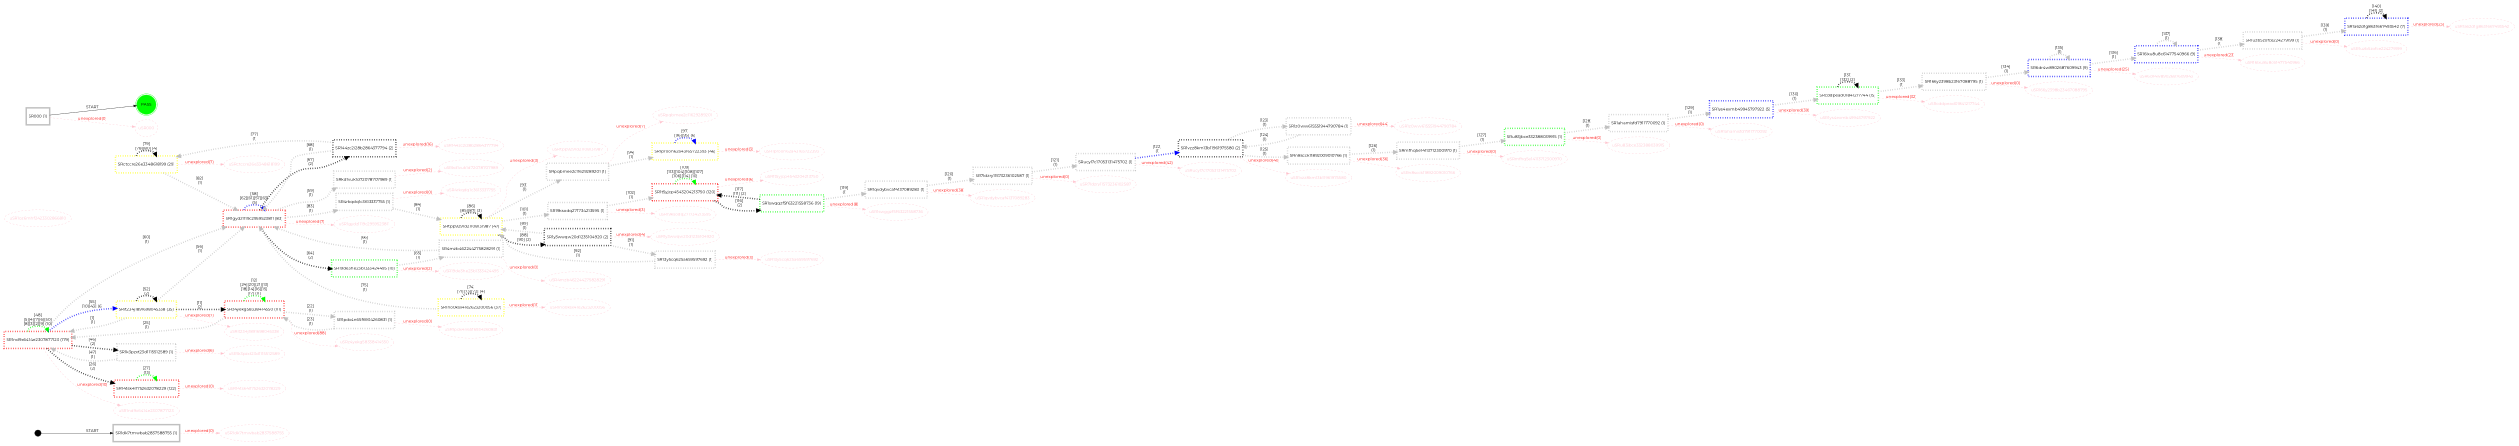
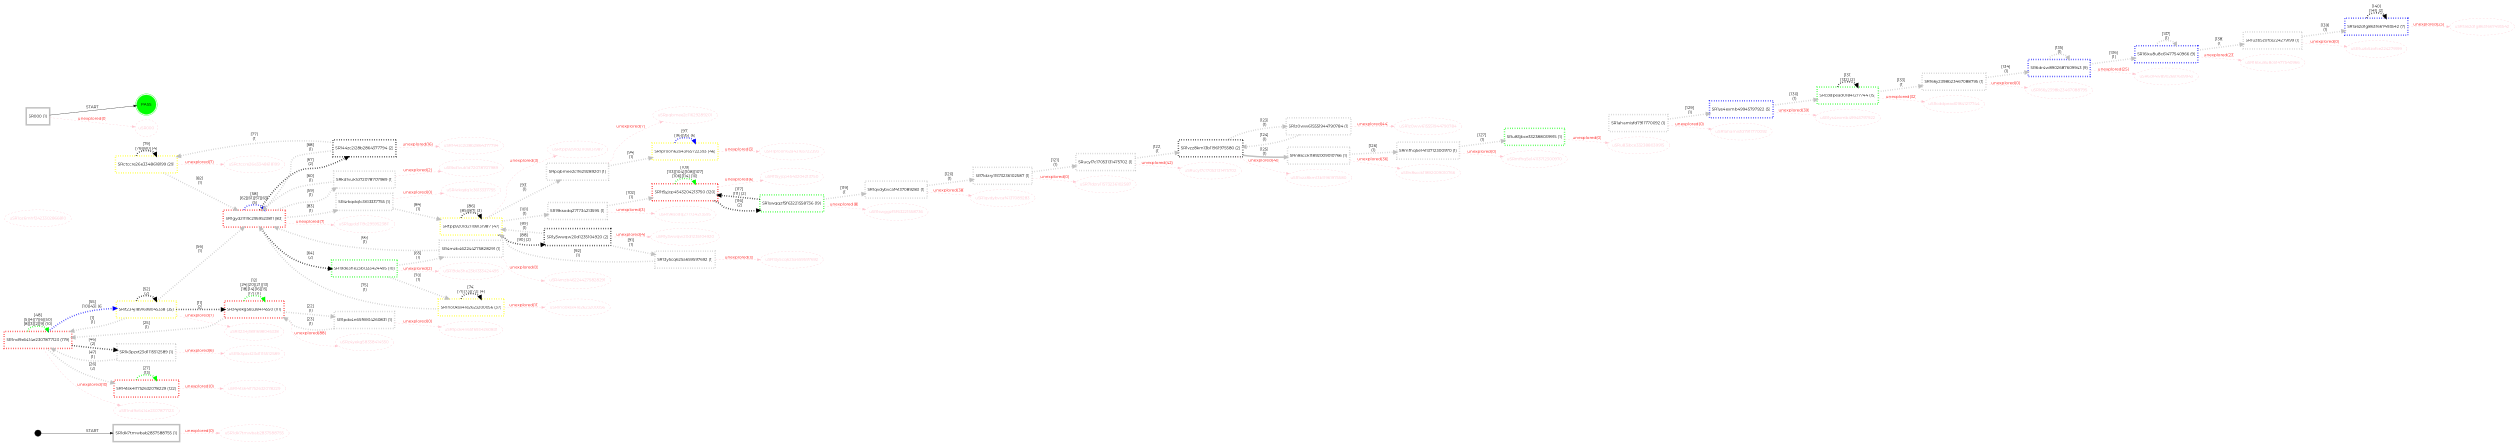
  digraph {
    fontname=Montserrat
    rankdir=LR
    node [color=pink fontname=Montserrat shape=ellipse style=dashed fixedsize=false fontcolor=black]
    edge [color=grey fontname=Montserrat style=dotted penwidth=5]
    ENTRY [color=black height=0.3 shape=point style=solid fixedsize="" fontcolor=""]
    n2 [color=grey height=0.8 label="SR1dk7tmwbab2837588755 (1)" penwidth=5 shape=rect style=solid]
    uSR1dk7tmwbab2837588755 [fontcolor=pink height=0.8]
    n4 [color=yellow height=0.8 label="SRctccre26e3348618199 (29)" penwidth=5 shape=rect style=dotted]
    n5 [color=red height=0.8 label="SR1gydz1119c2959523811 (83)" penwidth=5 shape=rect style=dotted]
    uSRctccre26e3348618199 [fontcolor=pink height=0.8]
    n7 [color=grey height=0.8 label="SR4rkqdq1c3613337755 (1)" penwidth=5 shape=rect style=dotted]
    n8 [color=green height=0.8 label="SR19de3he23b1333424495 (10)" penwidth=5 shape=rect style=dotted]
    n9 [color=black height=0.8 label="SR144zc2i28b2864377794 (2)" penwidth=5 shape=rect style=dotted]
    n10 [color=grey height=0.8 label="SRkd1vuk1d72078707989 (1)" penwidth=5 shape=rect style=dotted]
    uSR1gydz1119c2959523811 [fontcolor=pink height=0.8]
-   n12 [color=yellow height=0.8 label="SRtpp9291d21108131987 (47)" penwidth=5 shape=rect style=dotted]
+   n12 [color=yellow height=0.8 label="SRtpp9201d21108131987 (47)" penwidth=5 shape=rect style=dotted]
    uSR4rkqdq1c3613337755 [fontcolor=pink height=0.8]
    n14 [color=grey height=0.8 label="SR19ksodq271734213595 (1)" penwidth=5 shape=rect style=dotted]
    n15 [color=black height=0.8 label="SR1y3wwqw20d1235104920 (2)" penwidth=5 shape=rect style=dotted]
    n16 [color=grey height=0.8 label="SRpqbmee2c11629289201 (1)" penwidth=5 shape=rect style=dotted]
    uSRtpp9291d21108131987 [fontcolor=pink height=0.8]
    n18 [color=red height=0.8 label="SR1t5yjcp4543204213750 (120)" penwidth=5 shape=rect style=dotted]
    uSR19ksodq271734213595 [fontcolor=pink height=0.8]
    n20 [color=grey height=0.8 label="SR13y5cq625a659597692 (1)" penwidth=5 shape=rect style=dotted]
    uSR1y3wwqw20d1235104920 [fontcolor=pink height=0.8]
    n22 [color=yellow height=0.8 label="SR1proon62a43165722393 (46)" penwidth=5 shape=rect style=dotted]
    uSRpqbmee2c11629289201 [fontcolor=pink height=0.8]
    n24 [color=black height=0.8 label="SR1vzz8km13b11961975580 (2)" penwidth=5 shape=rect style=dotted]
    n25 [color=grey height=0.8 label="SR1z0wvv615551944790784 (1)" penwidth=5 shape=rect style=dotted]
    n26 [color=grey height=0.8 label="SRn8scck11892009010766 (1)" penwidth=5 shape=rect style=dotted]
    uSR1vzz8km13b11961975580 [fontcolor=pink height=0.8]
    uSR1z0wvv615551944790784 [fontcolor=pink height=0.8]
    n29 [color=grey height=0.8 label="SRmfhq5e14113712300970 (1)" penwidth=5 shape=rect style=dotted]
    uSRn8scck11892009010766 [fontcolor=pink height=0.8]
    n31 [color=red height=0.8 label="SRz4yekg58338414550 (111)" penwidth=5 shape=rect style=dotted]
    n32 [color=red height=0.8 label="SR1nd9x6414e2307877123 (179)" penwidth=5 shape=rect style=dotted]
    n33 [color=grey height=0.8 label="SR1pdx4n65f6934260831 (1)" penwidth=5 shape=rect style=dotted]
    uSRz4yekg58338414550 [fontcolor=pink height=0.8]
    n35 [color=grey height=0.8 label="SR1k3pzxt23d1115512589 (1)" penwidth=5 shape=rect style=dotted]
    n36 [color=red height=0.8 label="SR14tsk4l1752632078229 (122)" penwidth=5 shape=rect style=dotted]
    n37 [color=yellow height=0.8 label="SRit234j1891698045338 (35)" penwidth=5 shape=rect style=dotted]
    uSR1nd9x6414e2307877123 [fontcolor=pink height=0.8]
    uSR1pdx4n65f6934260831 [fontcolor=pink height=0.8]
    uSR1oz6mhf2423302866810 [fontcolor=pink height=0.8]
    n41 [color=grey height=0.8 label="SR000 (1)" penwidth=5 shape=rect style=solid]
    PASS [color=green height=0.8 shape=doublecircle style=filled]
    uSR000 [fontcolor=pink height=0.8]
    uSR1k3pzxt23d1115512589 [fontcolor=pink height=0.8]
    uSR14tsk4l1752632078229 [fontcolor=pink height=0.8]
    n46 [color=green height=0.8 label="SR1swggzf5f63221558736 (19)" penwidth=5 shape=rect style=dotted]
    uSR1t5yjcp4543204213750 [fontcolor=pink height=0.8]
    n48 [color=yellow height=0.8 label="SR1no0ksx41e2623200056 (37)" penwidth=5 shape=rect style=dotted]
    n49 [color=grey height=0.8 label="SR4mzb462244275828291 (1)" penwidth=5 shape=rect style=dotted]
    uSR19de3he23b1333424495 [fontcolor=pink height=0.8]
    uSR1no0ksx41e2623200056 [fontcolor=pink height=0.8]
    uSR4mzb462244275828291 [fontcolor=pink height=0.8]
    n53 [color=grey height=0.8 label="SR1qvdybvcaf4137089283 (1)" penwidth=5 shape=rect style=dotted]
    uSR1swggzf5f63221558736 [fontcolor=pink height=0.8]
    n55 [color=grey height=0.8 label="SR7ldzry11573236102587 (1)" penwidth=5 shape=rect style=dotted]
    uSR1qvdybvcaf4137089283 [fontcolor=pink height=0.8]
    uSR144zc2i28b2864377794 [fontcolor=pink height=0.8]
    n58 [color=grey height=0.8 label="SRucyl7c17053131475702 (1)" penwidth=5 shape=rect style=dotted]
    uSR7ldzry11573236102587 [fontcolor=pink height=0.8]
    uSRit234j1891698045338 [fontcolor=pink height=0.8]
    uSRucyl7c17053131475702 [fontcolor=pink height=0.8]
    uSR13y5cq625a659597692 [fontcolor=pink height=0.8]
    uSRkd1vuk1d72078707989 [fontcolor=pink height=0.8]
    n64 [color=blue height=0.8 label="SR1a62d1g8631667493542 (7)" penwidth=5 shape=rect style=dotted]
    uSR1a62d1g8631667493542 [fontcolor=pink height=0.8]
    n66 [color=green height=0.8 label="SRcddpead01841217744 (15)" penwidth=5 shape=rect style=dotted]
-   n67 [color=grey height=0.8 label="SR166y2398b23167088795 (1)" penwidth=5 shape=rect style=dotted]
+   n67 [color=grey height=0.8 label="SR166y2398b23467088795 (1)" penwidth=5 shape=rect style=dotted]
    uSRcddpead01841217744 [fontcolor=pink height=0.8]
    n69 [color=blue height=0.8 label="SR6dr4w8902687609943 (9)" penwidth=5 shape=rect style=dotted]
    uSR166y2398b23467088795 [fontcolor=pink height=0.8]
    uSR1proon62a43165722393 [fontcolor=pink height=0.8]
    n72 [color=blue height=0.8 label="SR1ys4exmb49945797922 (5)" penwidth=5 shape=rect style=dotted]
    uSR1ys4exmb49945797922 [fontcolor=pink height=0.8]
    n74 [color=blue height=0.8 label="SR16lxu8u8c61477540966 (9)" penwidth=5 shape=rect style=dotted]
    uSR6dr4w8902687609943 [fontcolor=pink height=0.8]
    n76 [color=grey height=0.8 label="SR1uzb5zofce224279199 (1)" penwidth=5 shape=rect style=dotted]
    uSR16lxu8u8c61477540966 [fontcolor=pink height=0.8]
    n78 [color=green height=0.8 label="SRu83jbce332388039915 (1)" penwidth=5 shape=rect style=dotted]
    uSRmfhq5e14113712300970 [fontcolor=pink height=0.8]
    n80 [color=grey height=0.8 label="SR1ahamisfd7911770092 (1)" penwidth=5 shape=rect style=dotted]
    uSRu83jbce332388039915 [fontcolor=pink height=0.8]
    uSR1ahamisfd7911770092 [fontcolor=pink height=0.8]
    uSR1uzb5zofce224279199 [fontcolor=pink height=0.8]
    ENTRY -> n2 [color=black label=START style=solid penwidth=""]
    n2 -> uSR1dk7tmwbab2837588755 [color=pink fontcolor=red label="unexplored(0)" style=dashed penwidth=""]
    n4 -> n4 [color=black label="[79]\n[78][80] (4)"]
    n4 -> n5 [label="[82]\n (1)"]
    n4 -> uSRctccre26e3348618199 [color=pink fontcolor=red label="unexplored(7)" style=dashed penwidth=""]
    n5 -> n5 [color=blue label="[58]\n[62][61][57][63]\n (5)"]
    n5 -> n7 [label="[83]\n (1)"]
    n5 -> n8 [color=black label="[64]\n (2)"]
    n5 -> n9 [color=black label="[67]\n (2)"]
    n5 -> n10 [label="[59]\n (1)"]
    n5 -> uSR1gydz1119c2959523811 [color=pink fontcolor=red label="unexplored(7)" style=dashed penwidth=""]
    n7 -> n12 [label="[84]\n (1)"]
    n7 -> uSR4rkqdq1c3613337755 [color=pink fontcolor=red label="unexplored(0)" style=dashed penwidth=""]
+   n8 -> n48 [label="[70]\n (1)"]
    n8 -> n49 [label="[65]\n (1)"]
    n8 -> uSR19de3he23b1333424495 [color=pink fontcolor=red label="unexplored(2)" style=dashed penwidth=""]
    n9 -> n4 [label="[77]\n (1)"]
    n9 -> n5 [label="[68]\n (1)"]
    n9 -> uSR144zc2i28b2864377794 [color=pink fontcolor=red label="unexplored(16)" style=dashed penwidth=""]
-   n32 -> n5 [label="[60]\n (1)"]
+   n10 -> n5 [label="[60]\n (1)"]
    n10 -> uSRkd1vuk1d72078707989 [color=pink fontcolor=red label="unexplored(2)" style=dashed penwidth=""]
    n12 -> n12 [color=black label="[86]\n[85][87] (3)"]
    n12 -> n14 [label="[101]\n (1)"]
    n12 -> n15 [color=black label="[88]\n[90] (2)"]
    n12 -> n16 [label="[93]\n (1)"]
    n12 -> uSRtpp9291d21108131987 [color=pink fontcolor=red label="unexplored(3)" style=dashed penwidth=""]
    n14 -> n18 [label="[102]\n (1)"]
    n14 -> uSR19ksodq271734213595 [color=pink fontcolor=red label="unexplored(3)" style=dashed penwidth=""]
    n15 -> n12 [label="[89]\n (1)"]
    n15 -> n20 [label="[91]\n (1)"]
    n15 -> uSR1y3wwqw20d1235104920 [color=pink fontcolor=red label="unexplored(4)" style=dashed penwidth=""]
    n16 -> n22 [label="[94]\n (1)"]
    n16 -> uSRpqbmee2c11629289201 [color=pink fontcolor=red label="unexplored(7)" style=dashed penwidth=""]
    n18 -> n18 [color=green label="[109]\n[113][104][108][107]\n[106][114] (10)"]
    n18 -> n46 [color=black label="[116]\n (2)"]
    n18 -> uSR1t5yjcp4543204213750 [color=pink fontcolor=red label="unexplored(6)" style=dashed penwidth=""]
    n20 -> n12 [label="[92]\n (1)"]
    n20 -> uSR13y5cq625a659597692 [color=pink fontcolor=red label="unexplored(0)" style=dashed penwidth=""]
    n22 -> n22 [color=blue label="[97]\n[96][95] (6)"]
    n22 -> uSR1proon62a43165722393 [color=pink fontcolor=red label="unexplored(3)" style=dashed penwidth=""]
    n24 -> n25 [label="[123]\n (1)"]
-   n24 -> n26 [label="[125]\n (1)"]
+   n24 -> n26 [label="[125]\n (1)" style=solid]
    n24 -> uSR1vzz8km13b11961975580 [color=pink fontcolor=red label="unexplored(40)" style=dashed penwidth=""]
    n25 -> n24 [label="[124]\n (1)"]
    n25 -> uSR1z0wvv615551944790784 [color=pink fontcolor=red label="unexplored(44)" style=dashed penwidth=""]
    n26 -> n29 [label="[126]\n (1)"]
    n26 -> uSRn8scck11892009010766 [color=pink fontcolor=red label="unexplored(36)" style=dashed penwidth=""]
    n29 -> n78 [label="[127]\n (1)"]
    n29 -> uSRmfhq5e14113712300970 [color=pink fontcolor=red label="unexplored(0)" style=dashed penwidth=""]
    n31 -> n31 [color=green label="[12]\n[24][20][21][13]\n[18][14][16][15]\n[17] (11)"]
    n31 -> n32 [label="[25]\n (1)"]
    n31 -> n33 [label="[22]\n (1)"]
    n31 -> uSRz4yekg58338414550 [color=pink fontcolor=red label="unexplored(88)" style=dashed penwidth=""]
    n32 -> n32 [color=green label="[48]\n[5][4][7][6][50]\n[8][3][2][9] (10)"]
    n32 -> n35 [color=black label="[46]\n (2)"]
-   n32 -> n36 [color=black label="[26]\n (2)"]
+   n32 -> n36 [label="[26]\n (2)"]
    n32 -> n37 [color=blue label="[55]\n[10][43] (6)"]
    n32 -> uSR1nd9x6414e2307877123 [color=pink fontcolor=red label="unexplored(10)" style=dashed penwidth=""]
    n33 -> n31 [label="[23]\n (1)"]
    n33 -> uSR1pdx4n65f6934260831 [color=pink fontcolor=red label="unexplored(0)" style=dashed penwidth=""]
    n35 -> n32 [label="[47]\n (1)"]
    n35 -> uSR1k3pzxt23d1115512589 [color=pink fontcolor=red label="unexplored(6)" style=dashed penwidth=""]
    n36 -> n36 [color=green label="[27]\n (13)"]
    n36 -> uSR14tsk4l1752632078229 [color=pink fontcolor=red label="unexplored(0)" style=dashed penwidth=""]
    n37 -> n5 [label="[56]\n (1)"]
    n37 -> n31 [color=black label="[11]\n (2)"]
    n37 -> n32 [label="[1]\n (1)"]
    n37 -> n37 [color=black label="[52]\n (2)"]
    n37 -> uSRit234j1891698045338 [color=pink fontcolor=red label="unexplored(7)" style=dashed penwidth=""]
    n41 -> PASS [color=black label=START style=solid penwidth=""]
    n41 -> uSR000 [color=pink fontcolor=red label="unexplored(0)" style=dashed penwidth=""]
    n46 -> n18 [color=black label="[117]\n[111] (2)"]
    n46 -> n53 [label="[119]\n (1)"]
    n46 -> uSR1swggzf5f63221558736 [color=pink fontcolor=red label="unexplored(8)" style=dashed penwidth=""]
    n48 -> n5 [label="[75]\n (1)"]
    n48 -> n48 [color=black label="[74]\n[71][73][72] (4)"]
    n48 -> uSR1no0ksx41e2623200056 [color=pink fontcolor=red label="unexplored(11)" style=dashed penwidth=""]
    n49 -> n5 [label="[66]\n (1)"]
    n49 -> uSR4mzb462244275828291 [color=pink fontcolor=red label="unexplored(0)" style=dashed penwidth=""]
    n53 -> n55 [label="[120]\n (1)"]
    n53 -> uSR1qvdybvcaf4137089283 [color=pink fontcolor=red label="unexplored(38)" style=dashed penwidth=""]
    n55 -> n58 [label="[121]\n (1)"]
    n55 -> uSR7ldzry11573236102587 [color=pink fontcolor=red label="unexplored(0)" style=dashed penwidth=""]
-   n58 -> n24 [color=blue label="[122]\n (1)"]
+   n58 -> n24 [label="[122]\n (1)"]
    n58 -> uSRucyl7c17053131475702 [color=pink fontcolor=red label="unexplored(42)" style=dashed penwidth=""]
    n64 -> n64 [color=black label="[140]\n[141] (2)"]
    n64 -> uSR1a62d1g8631667493542 [color=pink fontcolor=red label="unexplored(23)" style=dashed penwidth=""]
    n66 -> n66 [color=black label="[131]\n[132] (2)"]
    n66 -> n67 [label="[133]\n (1)"]
    n66 -> uSRcddpead01841217744 [color=pink fontcolor=red label="unexplored(32)" style=dashed penwidth=""]
    n67 -> n69 [label="[134]\n (1)"]
    n67 -> uSR166y2398b23467088795 [color=pink fontcolor=red label="unexplored(0)" style=dashed penwidth=""]
    n69 -> n69 [label="[135]\n (1)"]
    n69 -> n74 [label="[136]\n (1)"]
    n69 -> uSR6dr4w8902687609943 [color=pink fontcolor=red label="unexplored(25)" style=dashed penwidth=""]
    n72 -> n66 [label="[130]\n (1)"]
    n72 -> uSR1ys4exmb49945797922 [color=pink fontcolor=red label="unexplored(39)" style=dashed penwidth=""]
    n74 -> n74 [label="[137]\n (1)"]
    n74 -> n76 [label="[138]\n (1)"]
    n74 -> uSR16lxu8u8c61477540966 [color=pink fontcolor=red label="unexplored(23)" style=dashed penwidth=""]
    n76 -> n64 [label="[139]\n (1)"]
    n76 -> uSR1uzb5zofce224279199 [color=pink fontcolor=red label="unexplored(0)" style=dashed penwidth=""]
-   n78 -> n80 [label="[128]\n (1)"]
    n78 -> uSRu83jbce332388039915 [color=pink fontcolor=red label="unexplored(0)" style=dashed penwidth=""]
    n80 -> n72 [label="[129]\n (1)"]
    n80 -> uSR1ahamisfd7911770092 [color=pink fontcolor=red label="unexplored(0)" style=dashed penwidth=""]
  }
